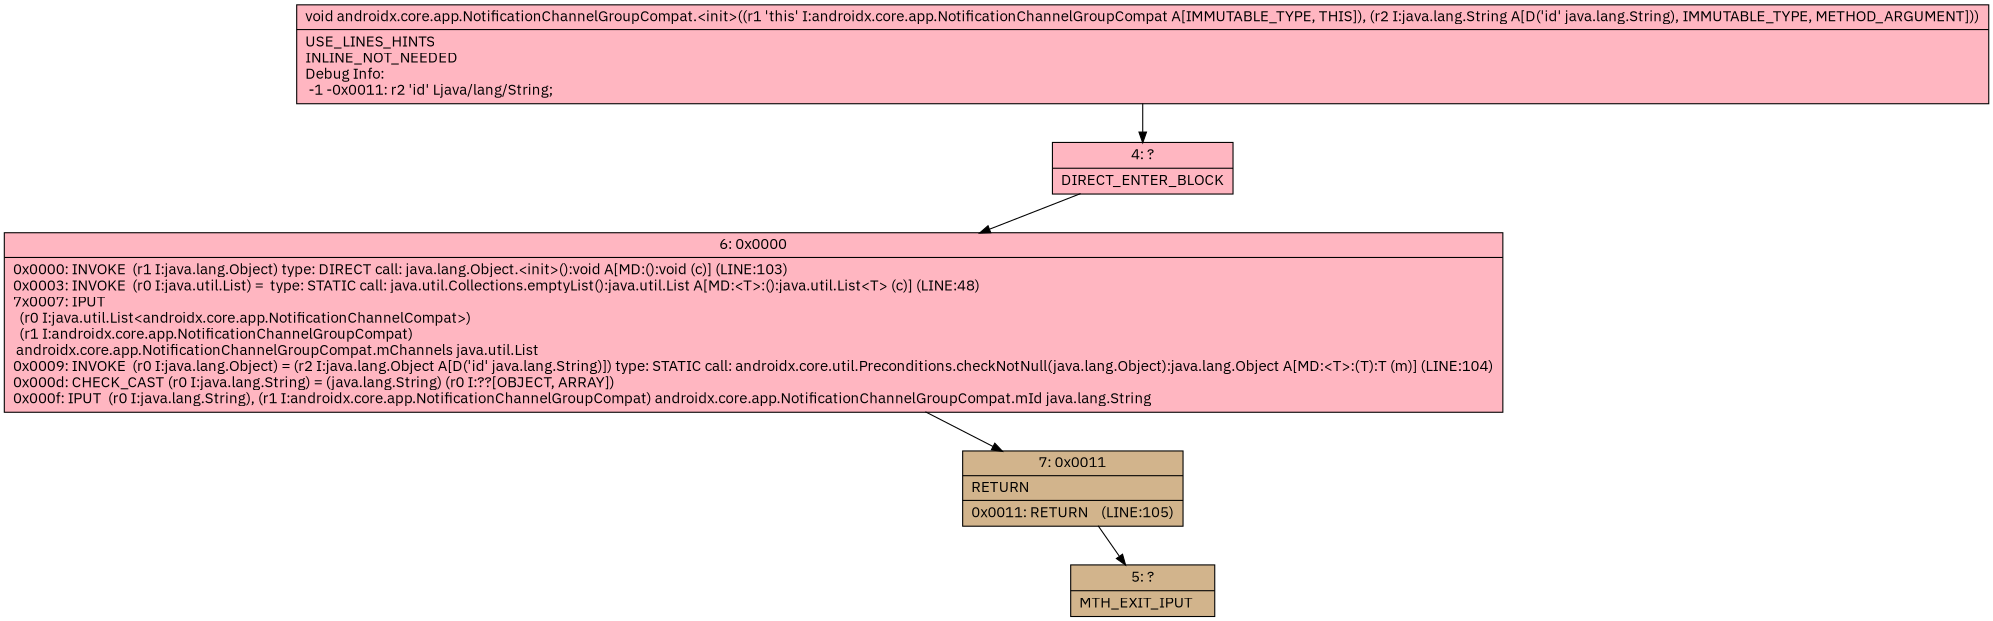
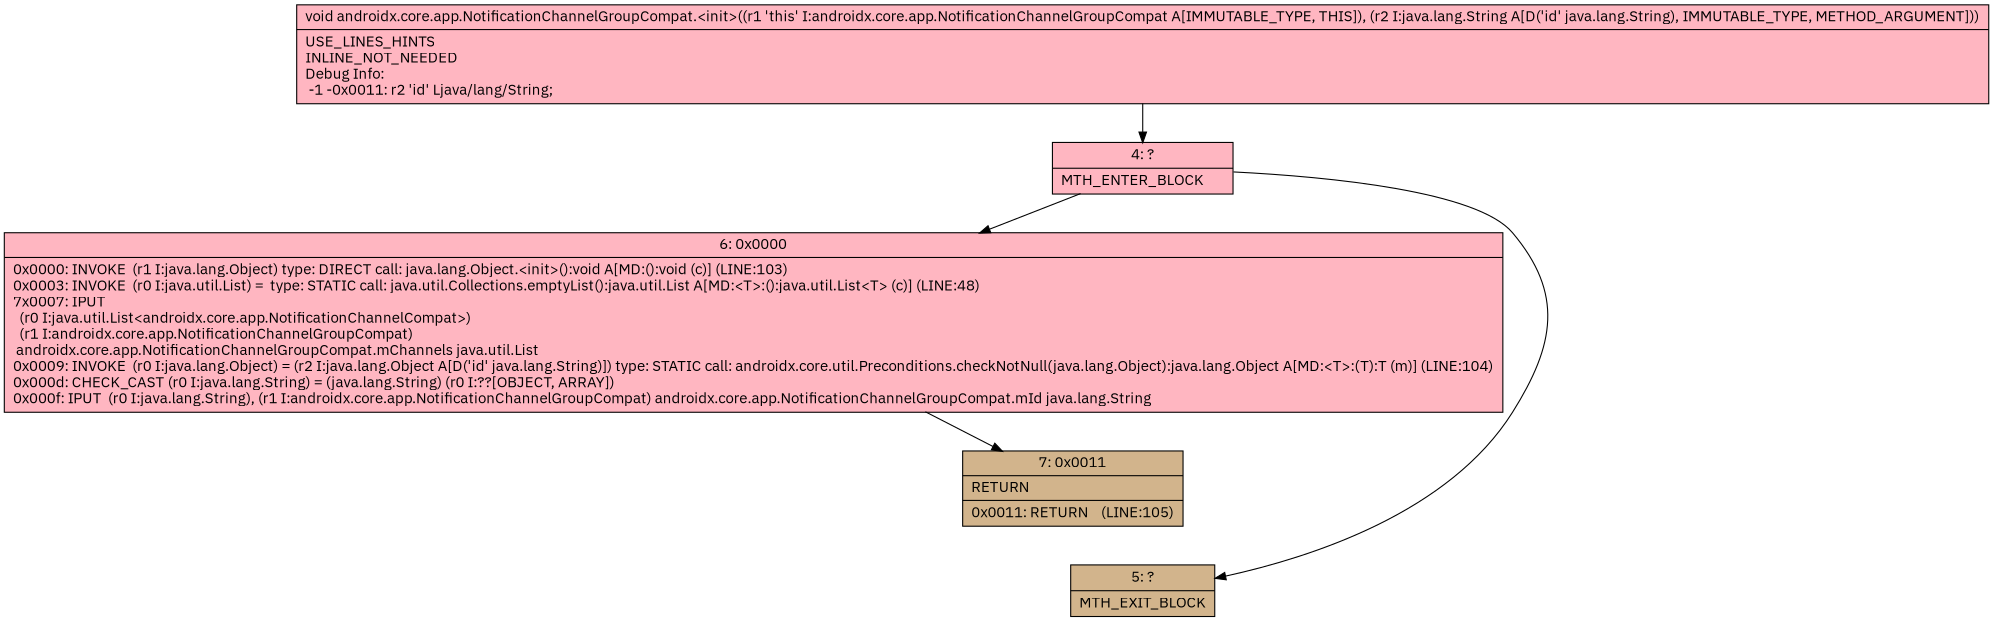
  digraph {
    fontname="IBM Plex Sans"
    node [fillcolor=lightpink fontname="IBM Plex Sans" shape=record style=filled]
    edge [fontname="IBM Plex Sans"]
-   n1 [label="{4\:\ ?|DIRECT_ENTER_BLOCK\l}"]
+   n1 [label="{4\:\ ?|MTH_ENTER_BLOCK\l}"]
    n2 [label="{6\:\ 0x0000|0x0000: INVOKE  (r1 I:java.lang.Object) type: DIRECT call: java.lang.Object.\<init\>():void A[MD:():void (c)] (LINE:103)\l0x0003: INVOKE  (r0 I:java.util.List) =  type: STATIC call: java.util.Collections.emptyList():java.util.List A[MD:\<T\>:():java.util.List\<T\> (c)] (LINE:48)\l7x0007: IPUT  \l  (r0 I:java.util.List\<androidx.core.app.NotificationChannelCompat\>)\l  (r1 I:androidx.core.app.NotificationChannelGroupCompat)\l androidx.core.app.NotificationChannelGroupCompat.mChannels java.util.List \l0x0009: INVOKE  (r0 I:java.lang.Object) = (r2 I:java.lang.Object A[D('id' java.lang.String)]) type: STATIC call: androidx.core.util.Preconditions.checkNotNull(java.lang.Object):java.lang.Object A[MD:\<T\>:(T):T (m)] (LINE:104)\l0x000d: CHECK_CAST (r0 I:java.lang.String) = (java.lang.String) (r0 I:??[OBJECT, ARRAY]) \l0x000f: IPUT  (r0 I:java.lang.String), (r1 I:androidx.core.app.NotificationChannelGroupCompat) androidx.core.app.NotificationChannelGroupCompat.mId java.lang.String \l}"]
    n3 [fillcolor=tan label="{7\:\ 0x0011|RETURN\l|0x0011: RETURN    (LINE:105)\l}"]
-   n4 [fillcolor=tan label="{5\:\ ?|MTH_EXIT_IPUT\l}"]
+   n4 [fillcolor=tan label="{5\:\ ?|MTH_EXIT_BLOCK\l}"]
    n5 [label="{void androidx.core.app.NotificationChannelGroupCompat.\<init\>((r1 'this' I:androidx.core.app.NotificationChannelGroupCompat A[IMMUTABLE_TYPE, THIS]), (r2 I:java.lang.String A[D('id' java.lang.String), IMMUTABLE_TYPE, METHOD_ARGUMENT]))  | USE_LINES_HINTS\lINLINE_NOT_NEEDED\lDebug Info:\l  \-1 \-0x0011: r2 'id' Ljava\/lang\/String;\l}"]
    n1 -> n2
    n2 -> n3
-   n3 -> n4
+   n1 -> n4
    n5 -> n1
  }
